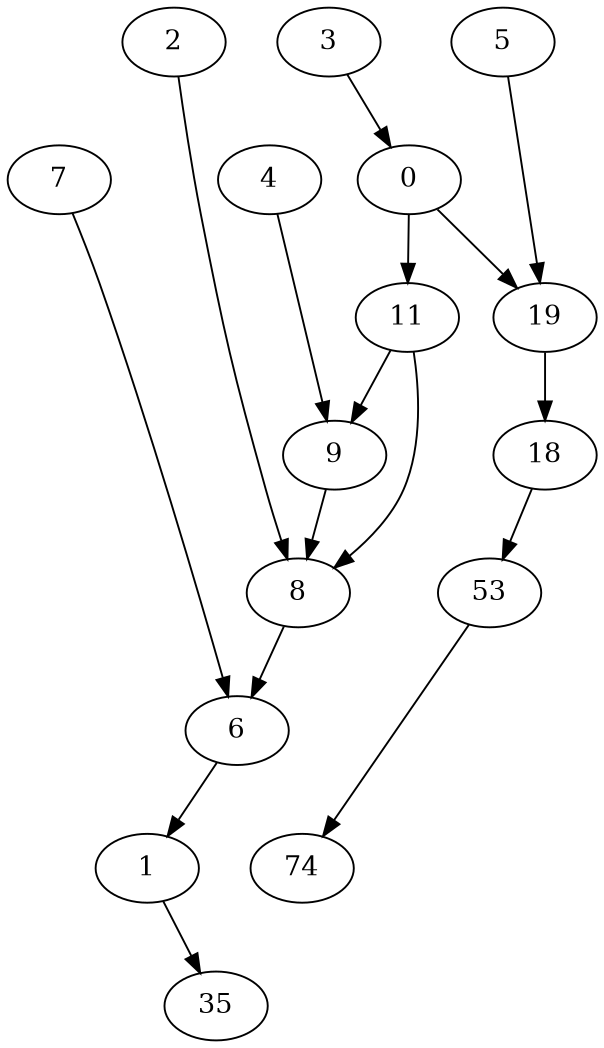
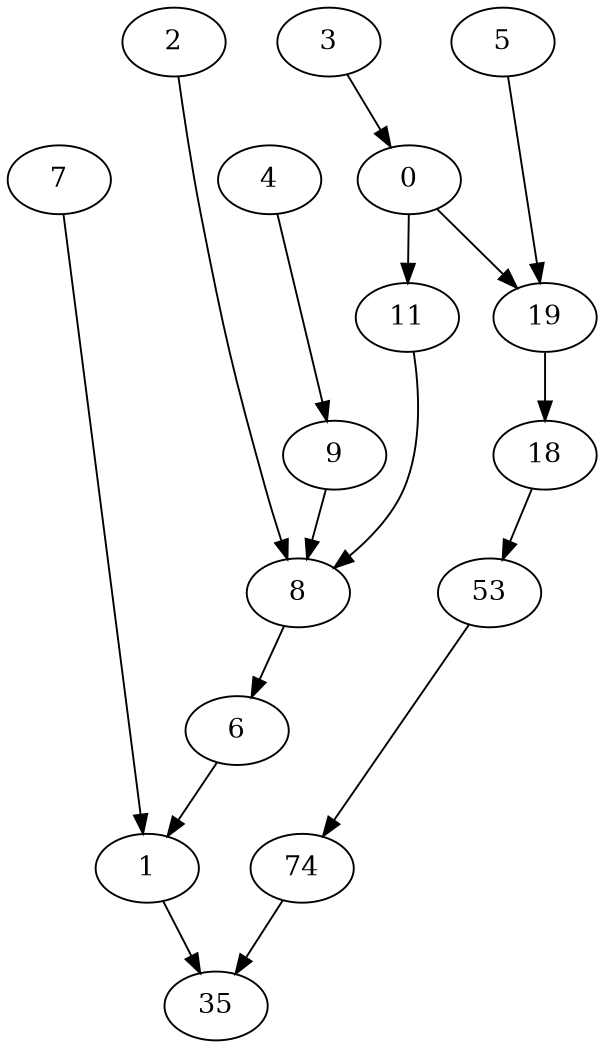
  digraph {
    edge [weight=0]
    n1 [label=19]
    0
    11
    n4 [label=18]
    8
    9
    n7 [label=35]
    1
    2
    6
    3
    4
    5
    7
    n15 [label=53]
    n16 [label=74]
    n1 -> n4
    0 -> n1
    0 -> 11
    11 -> 8
-   11 -> 9
    n4 -> n15
    8 -> 6
    9 -> 8
    1 -> n7
    2 -> 8
    6 -> 1
    3 -> 0
    4 -> 9
    5 -> n1
-   7 -> 6
+   7 -> 1
    n15 -> n16
+   n16 -> n7
  }
